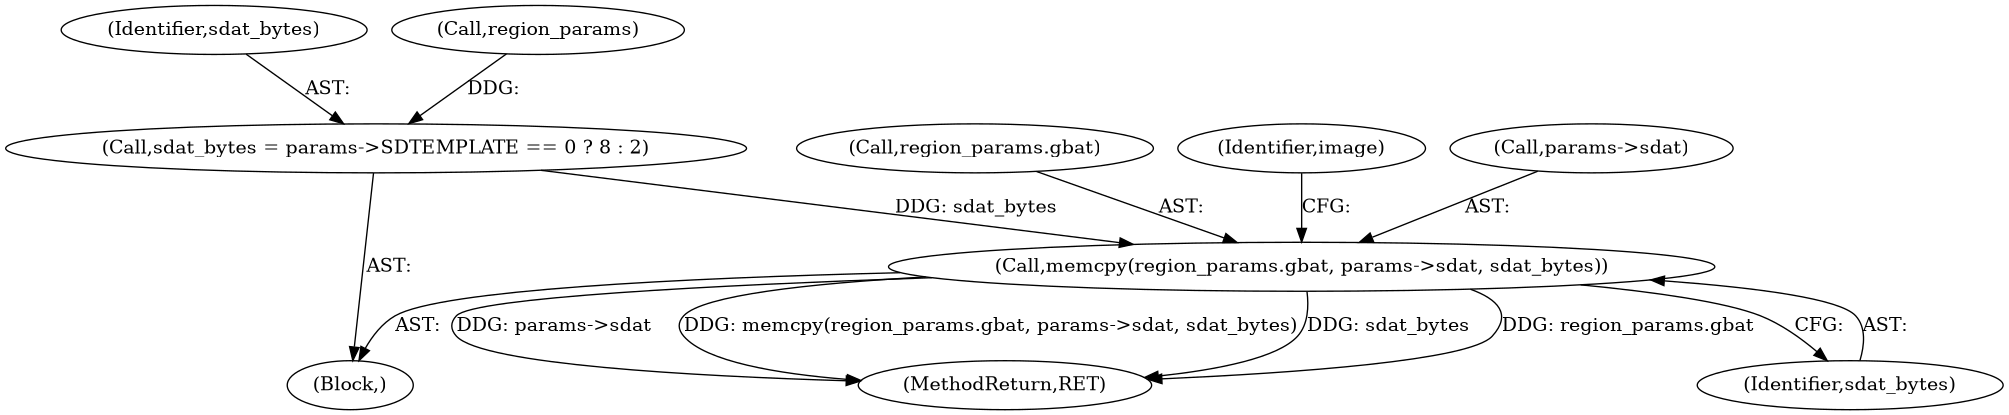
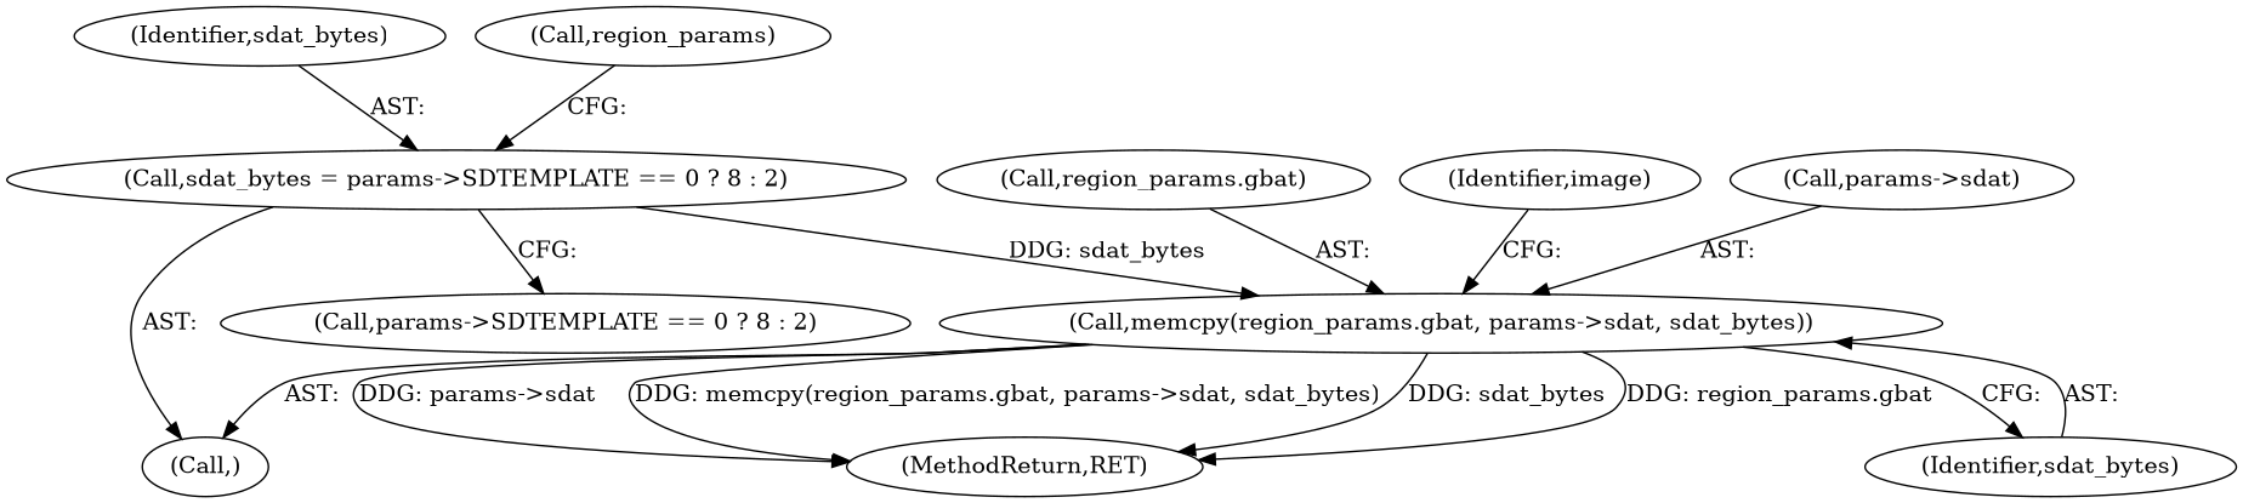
  digraph {
    n1 [label="(Call,memcpy(region_params.gbat, params->sdat, sdat_bytes))"]
    n2 [label="(MethodReturn,RET)"]
    n3 [label="(Identifier,sdat_bytes)"]
-   n4 [label="(Block,)"]
+   n4 [label="(Call,)"]
    n5 [label="(Call,sdat_bytes = params->SDTEMPLATE == 0 ? 8 : 2)"]
+   n6 [label="(Call,params->SDTEMPLATE == 0 ? 8 : 2)"]
    n7 [label="(Call,region_params.gbat)"]
    n8 [label="(Identifier,image)"]
    n9 [label="(Identifier,sdat_bytes)"]
    n10 [label="(Call,region_params)"]
    n11 [label="(Call,params->sdat)"]
    n1 -> n2 [label="DDG: region_params.gbat"]
    n1 -> n2 [label="DDG: params->sdat"]
    n1 -> n2 [label="DDG: memcpy(region_params.gbat, params->sdat, sdat_bytes)"]
    n1 -> n2 [label="DDG: sdat_bytes"]
    n1 -> n3 [label="CFG: "]
    n1 -> n4 [label="AST: "]
    n3 -> n1 [label="AST: "]
    n5 -> n1 [label="DDG: sdat_bytes"]
    n5 -> n4 [label="AST: "]
+   n5 -> n6 [label="CFG: "]
    n7 -> n1 [label="AST: "]
    n8 -> n1 [label="CFG: "]
    n9 -> n5 [label="AST: "]
-   n10 -> n5 [label="DDG: "]
+   n10 -> n5 [label="CFG: "]
    n11 -> n1 [label="AST: "]
  }
